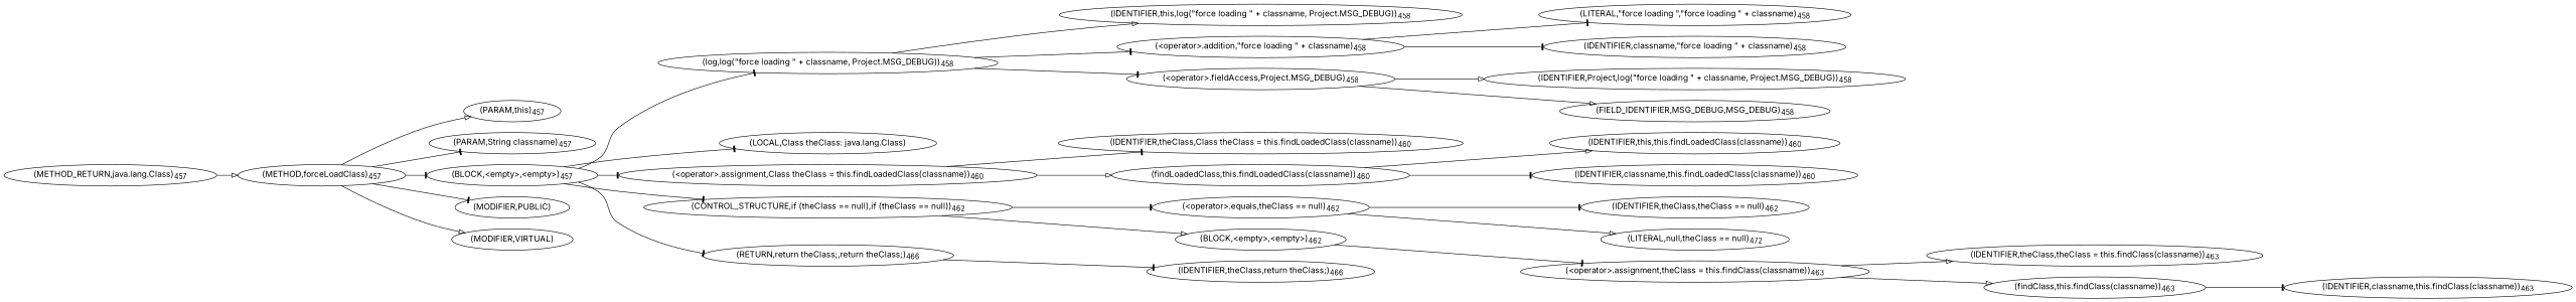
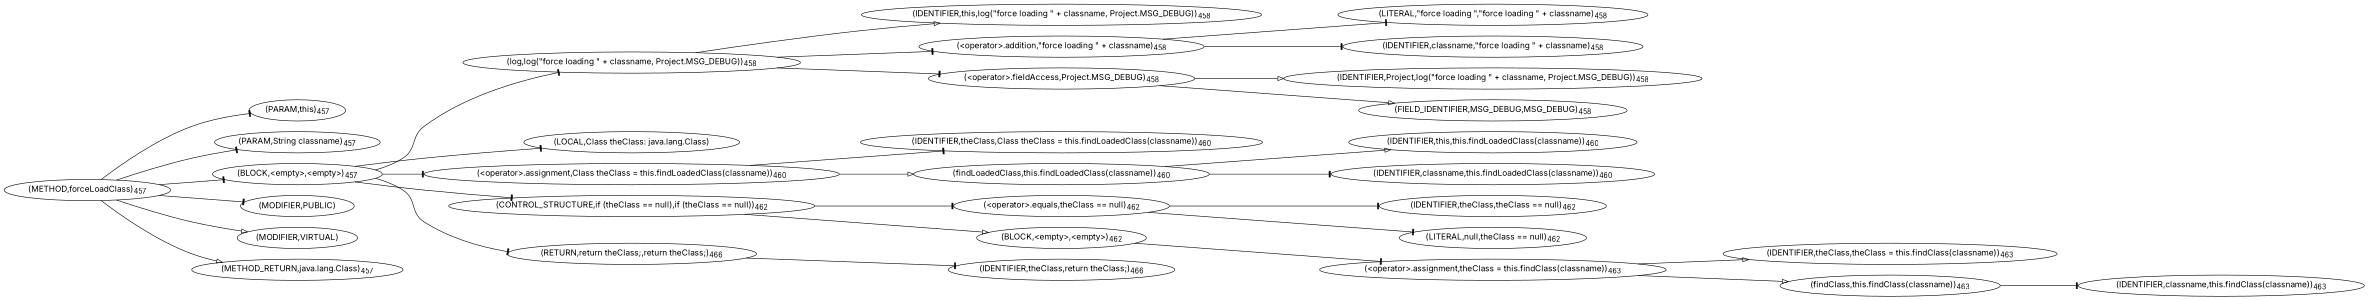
  digraph {
    fontname=Inter
    rankdir=LR
    node [fontname=Inter]
    edge [arrowhead=tee fontname=Inter]
    n1 [label=<(METHOD,forceLoadClass)<SUB>457</SUB>>]
    n2 [label=<(PARAM,this)<SUB>457</SUB>>]
    n3 [label=<(PARAM,String classname)<SUB>457</SUB>>]
    n4 [label=<(BLOCK,&lt;empty&gt;,&lt;empty&gt;)<SUB>457</SUB>>]
    n5 [label=<(MODIFIER,PUBLIC)>]
    n6 [label=<(MODIFIER,VIRTUAL)>]
    n7 [label=<(METHOD_RETURN,java.lang.Class)<SUB>457</SUB>>]
    n8 [label=<(log,log(&quot;force loading &quot; + classname, Project.MSG_DEBUG))<SUB>458</SUB>>]
    n9 [label=<(LOCAL,Class theClass: java.lang.Class)>]
    n10 [label=<(&lt;operator&gt;.assignment,Class theClass = this.findLoadedClass(classname))<SUB>460</SUB>>]
    n11 [label=<(CONTROL_STRUCTURE,if (theClass == null),if (theClass == null))<SUB>462</SUB>>]
    n12 [label=<(RETURN,return theClass;,return theClass;)<SUB>466</SUB>>]
    n13 [label=<(IDENTIFIER,this,log(&quot;force loading &quot; + classname, Project.MSG_DEBUG))<SUB>458</SUB>>]
    n14 [label=<(&lt;operator&gt;.addition,&quot;force loading &quot; + classname)<SUB>458</SUB>>]
    n15 [label=<(&lt;operator&gt;.fieldAccess,Project.MSG_DEBUG)<SUB>458</SUB>>]
    n16 [label=<(IDENTIFIER,theClass,Class theClass = this.findLoadedClass(classname))<SUB>460</SUB>>]
    n17 [label=<(findLoadedClass,this.findLoadedClass(classname))<SUB>460</SUB>>]
    n18 [label=<(&lt;operator&gt;.equals,theClass == null)<SUB>462</SUB>>]
    n19 [label=<(BLOCK,&lt;empty&gt;,&lt;empty&gt;)<SUB>462</SUB>>]
    n20 [label=<(IDENTIFIER,theClass,return theClass;)<SUB>466</SUB>>]
    n21 [label=<(LITERAL,&quot;force loading &quot;,&quot;force loading &quot; + classname)<SUB>458</SUB>>]
    n22 [label=<(IDENTIFIER,classname,&quot;force loading &quot; + classname)<SUB>458</SUB>>]
    n23 [label=<(IDENTIFIER,Project,log(&quot;force loading &quot; + classname, Project.MSG_DEBUG))<SUB>458</SUB>>]
    n24 [label=<(FIELD_IDENTIFIER,MSG_DEBUG,MSG_DEBUG)<SUB>458</SUB>>]
    n25 [label=<(IDENTIFIER,this,this.findLoadedClass(classname))<SUB>460</SUB>>]
    n26 [label=<(IDENTIFIER,classname,this.findLoadedClass(classname))<SUB>460</SUB>>]
    n27 [label=<(IDENTIFIER,theClass,theClass == null)<SUB>462</SUB>>]
-   n28 [label=<(LITERAL,null,theClass == null)<SUB>472</SUB>>]
+   n28 [label=<(LITERAL,null,theClass == null)<SUB>462</SUB>>]
    n29 [label=<(&lt;operator&gt;.assignment,theClass = this.findClass(classname))<SUB>463</SUB>>]
    n30 [label=<(IDENTIFIER,theClass,theClass = this.findClass(classname))<SUB>463</SUB>>]
    n31 [label=<(findClass,this.findClass(classname))<SUB>463</SUB>>]
    n32 [label=<(IDENTIFIER,classname,this.findClass(classname))<SUB>463</SUB>>]
-   n1 -> n2 [arrowhead=onormal]
+   n1 -> n2
    n1 -> n3
    n1 -> n4
    n1 -> n5
    n1 -> n6 [arrowhead=onormal]
-   n7 -> n1 [arrowhead=onormal]
+   n1 -> n7 [arrowhead=onormal]
    n4 -> n8
    n4 -> n9
    n4 -> n10
    n4 -> n11
    n4 -> n12
    n8 -> n13 [arrowhead=onormal]
    n8 -> n14
    n8 -> n15
    n10 -> n16
    n10 -> n17 [arrowhead=onormal]
    n11 -> n18
    n11 -> n19 [arrowhead=onormal]
    n12 -> n20
    n14 -> n21
    n14 -> n22
    n15 -> n23 [arrowhead=onormal]
    n15 -> n24 [arrowhead=onormal]
    n17 -> n25 [arrowhead=onormal]
    n17 -> n26
    n18 -> n27
-   n18 -> n28 [arrowhead=onormal]
+   n18 -> n28
    n19 -> n29
    n29 -> n30 [arrowhead=onormal]
    n29 -> n31 [arrowhead=onormal]
    n31 -> n32
  }
